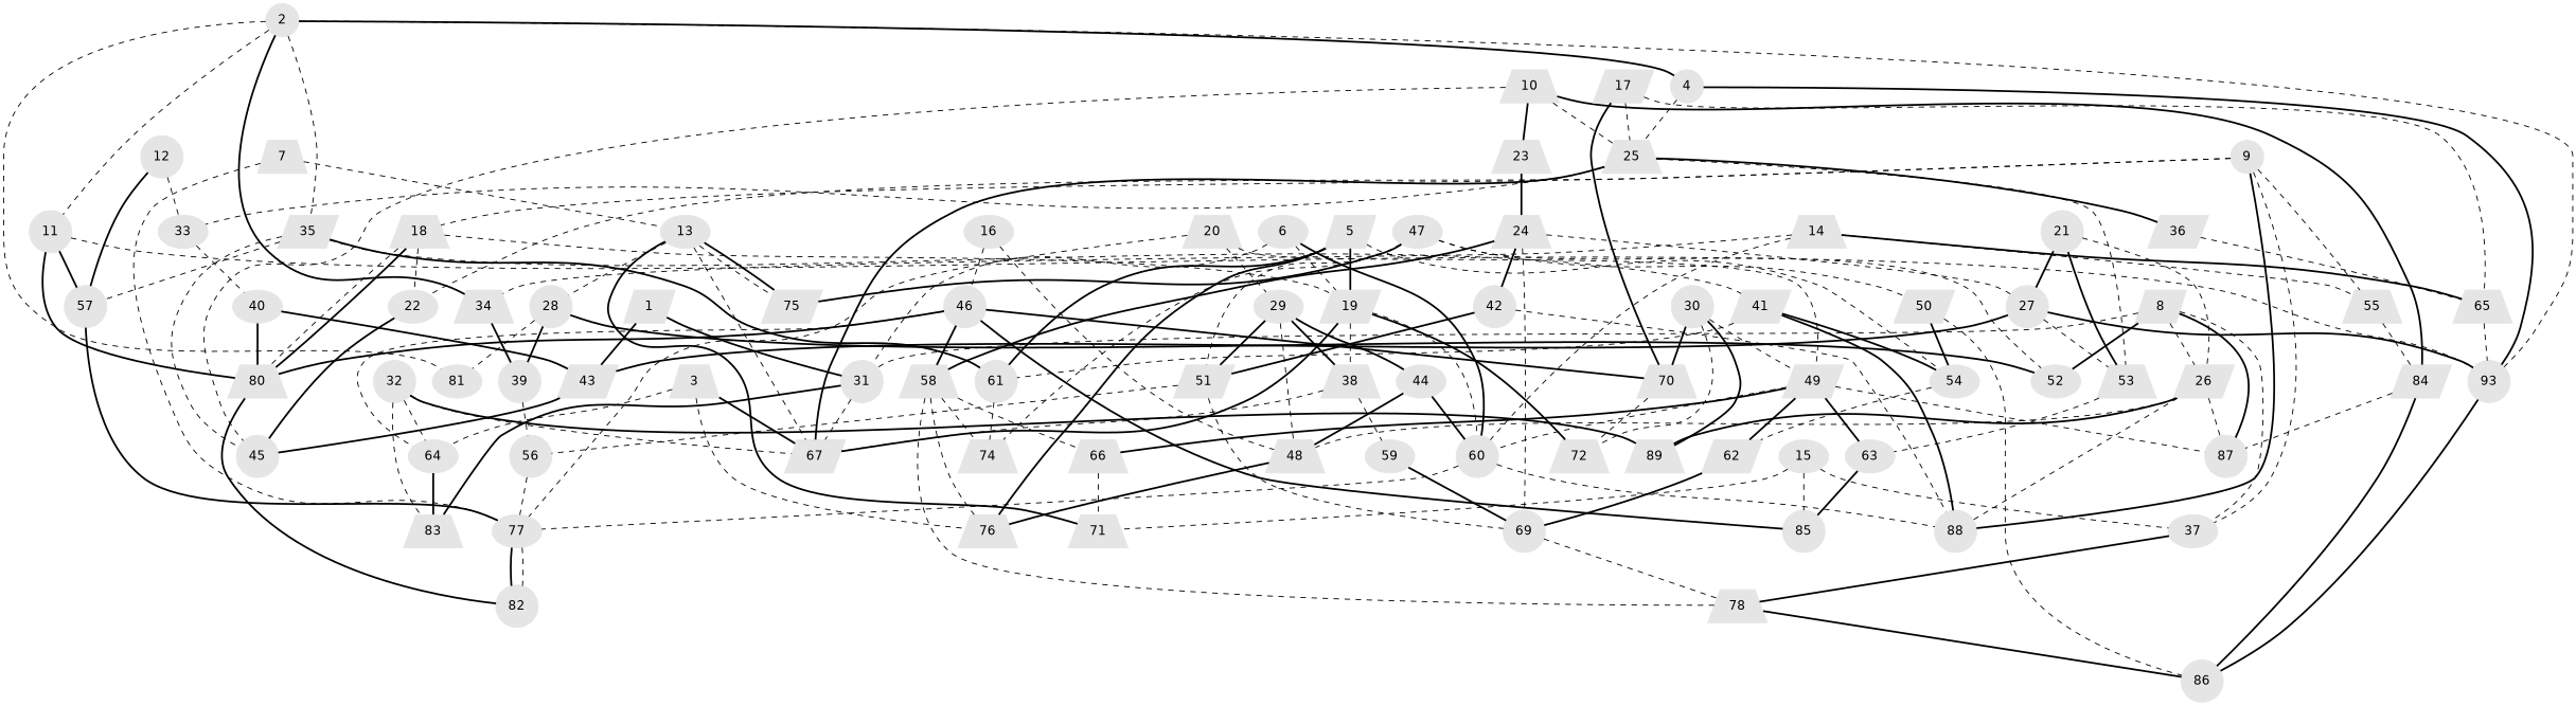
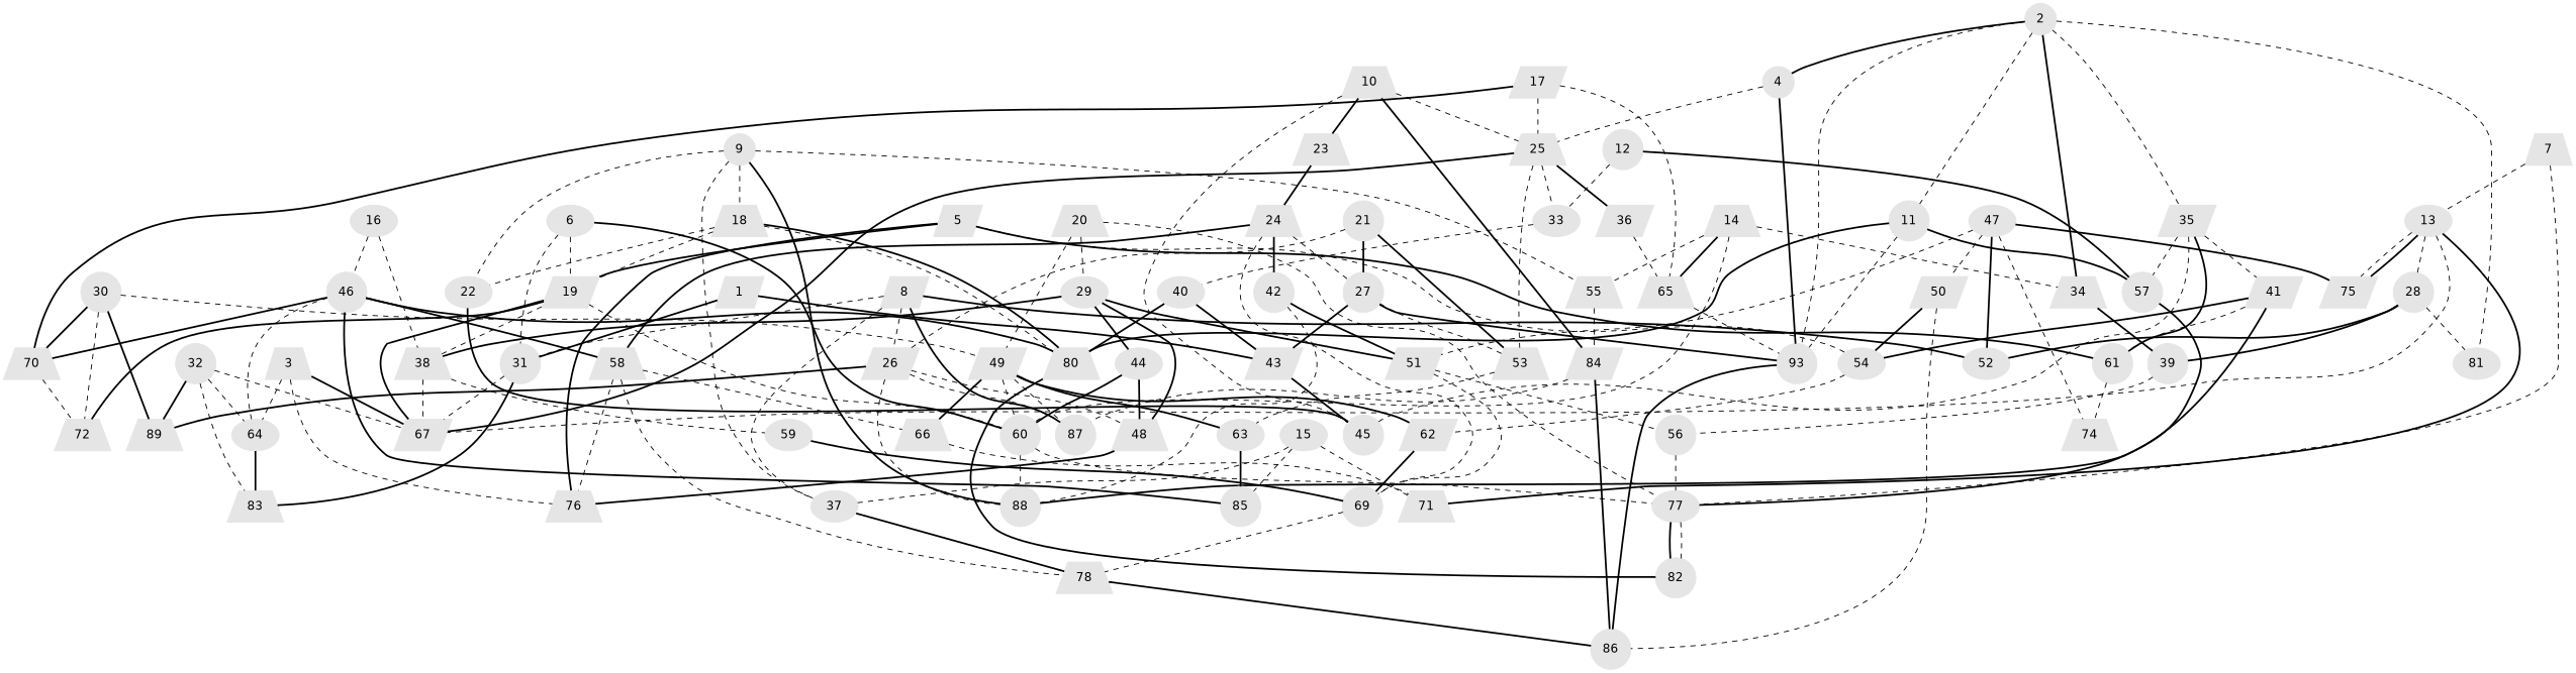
  graph {
    fontname="DejaVu Sans"
    node [color=gray90 fontname="DejaVu Sans" shape=circle style=filled]
    edge [fontname="DejaVu Sans" style=dashed]
    1 [shape=parallelogram]
    31
    43 [shape=parallelogram]
    67 [shape=parallelogram]
    83 [shape=trapezium]
    45
    2
    4
    11
    34 [shape=trapezium]
    35 [shape=parallelogram]
    n12 [label=93]
    81 [shape=ellipse]
    25 [shape=trapezium]
    57
    80 [shape=trapezium]
    39
    61
    41 [shape=parallelogram]
    86
    3 [shape=trapezium]
    64 [shape=ellipse]
    76 [shape=trapezium]
    33 [shape=ellipse]
    53 [shape=trapezium]
    36 [shape=parallelogram]
    5 [shape=parallelogram]
    19 [shape=parallelogram]
    54 [shape=ellipse]
    60
    38 [shape=trapezium]
    72 [shape=trapezium]
    62 [shape=parallelogram]
    74 [shape=trapezium]
    6 [shape=ellipse]
    77 [shape=ellipse]
    n37 [label=88]
    7 [shape=trapezium]
    13 [shape=ellipse]
    28
    71 [shape=trapezium]
    75 [shape=parallelogram]
    82
    8 [shape=parallelogram]
    26 [shape=parallelogram]
    37 [shape=ellipse]
    52 [shape=ellipse]
    87
    48 [shape=trapezium]
    n50 [label=89 shape=trapezium]
    78 [shape=trapezium]
    9
    18 [shape=trapezium]
    22 [shape=ellipse]
    55 [shape=trapezium]
    84 [shape=parallelogram]
    10 [shape=trapezium]
    23 [shape=trapezium]
    24 [shape=trapezium]
    12
    40 [shape=ellipse]
    14 [shape=trapezium]
    65 [shape=trapezium]
    15 [shape=ellipse]
    85
    16 [shape=ellipse]
    46
    70 [shape=trapezium]
    58 [shape=trapezium]
    17 [shape=parallelogram]
    59 [shape=ellipse]
    20 [shape=trapezium]
    29 [shape=ellipse]
    49 [shape=parallelogram]
    44 [shape=ellipse]
    51 [shape=parallelogram]
    63 [shape=ellipse]
    66 [shape=trapezium]
    21
    27
    42
    69
    56
    30
    32
    47 [shape=ellipse]
    50 [shape=parallelogram]
    1 -- 31 [style=bold]
    1 -- 43 [style=bold]
    31 -- 67
    31 -- 83 [style=bold]
    43 -- 45 [style=bold]
    2 -- 4 [style=bold]
    2 -- 11
    2 -- 34 [style=bold]
    2 -- 35
    2 -- n12
    2 -- 81
    4 -- n12 [style=bold]
    4 -- 25
    11 -- n12
    11 -- 57 [style=bold]
    11 -- 80 [style=bold]
    34 -- 39 [style=bold]
    35 -- 45
    35 -- 57
    35 -- 61 [style=bold]
    35 -- 41
    n12 -- 86 [style=bold]
    25 -- 67 [style=bold]
    25 -- 33
    25 -- 53
    25 -- 36 [style=bold]
    57 -- 77 [style=bold]
    80 -- 82 [style=bold]
    39 -- 56
    61 -- 74
    41 -- 61
    41 -- 54 [style=bold]
    41 -- n37 [style=bold]
    3 -- 67 [style=bold]
    3 -- 64
    3 -- 76
    64 -- 83 [style=bold]
    33 -- 40
    53 -- 63
    36 -- 65
    5 -- 61 [style=bold]
    5 -- 76 [style=bold]
    5 -- 19 [style=bold]
    5 -- 54
    19 -- 67 [style=bold]
    19 -- 60
    19 -- 38
    19 -- 72 [style=bold]
    54 -- 62
    60 -- 77
    60 -- n37
    38 -- 67
    38 -- 59
    62 -- 69 [style=bold]
    6 -- 31
    6 -- 19
    6 -- 60 [style=bold]
    77 -- 82 [style=bold]
    77 -- 82
    7 -- 77
    7 -- 13
    13 -- 67
    13 -- 28
    13 -- 71 [style=bold]
    13 -- 75
    13 -- 75 [style=bold]
    28 -- 81
    28 -- 39 [style=bold]
    28 -- 52 [style=bold]
    8 -- 31
    8 -- 26
    8 -- 37
    8 -- 52 [style=bold]
    8 -- 87 [style=bold]
    26 -- n37
    26 -- 87
    26 -- 48
    26 -- n50 [style=bold]
    37 -- 78 [style=bold]
    48 -- 76 [style=bold]
    78 -- 86 [style=bold]
    9 -- n37 [style=bold]
    9 -- 37
    9 -- 18
    9 -- 22
    9 -- 55
    18 -- 80
    18 -- 80 [style=bold]
    18 -- 19
    18 -- 22
    22 -- 45 [style=bold]
    55 -- 84
    84 -- 86 [style=bold]
    84 -- 87
    10 -- 45
    10 -- 25
    10 -- 84 [style=bold]
    10 -- 23 [style=bold]
    23 -- 24 [style=bold]
    24 -- 58 [style=bold]
    24 -- 27
    24 -- 42 [style=bold]
    24 -- 69
    12 -- 57 [style=bold]
    12 -- 33
    40 -- 43 [style=bold]
    40 -- 80 [style=bold]
    14 -- 34
    14 -- 60
    14 -- 55
    14 -- 65 [style=bold]
    65 -- n12
    15 -- 71
    15 -- 37
    15 -- 85
-   16 -- 48
+   16 -- 38
    16 -- 46
    46 -- 80 [style=bold]
    46 -- 64
    46 -- 85 [style=bold]
    46 -- 70 [style=bold]
    46 -- 58 [style=bold]
    70 -- 72
    58 -- 76
-   58 -- 74
    58 -- 78
    58 -- 66
    17 -- 25
    17 -- 65
    17 -- 70 [style=bold]
    59 -- 69 [style=bold]
    20 -- 77
    20 -- 29
    20 -- 49
    29 -- 38 [style=bold]
-   29 -- 48
+   29 -- 48 [style=bold]
    29 -- 44 [style=bold]
    29 -- 51 [style=bold]
    49 -- 60
    49 -- 62 [style=bold]
    49 -- 87
    49 -- 63 [style=bold]
    49 -- 66 [style=bold]
    44 -- 60 [style=bold]
    44 -- 48 [style=bold]
    51 -- 69
    51 -- 56
    63 -- 85 [style=bold]
    66 -- 71
    21 -- 53 [style=bold]
    21 -- 26
    21 -- 27 [style=bold]
    27 -- 43 [style=bold]
    27 -- n12 [style=bold]
    27 -- 53
    42 -- n37
    42 -- 51 [style=bold]
    69 -- 78
    56 -- 77
    30 -- 72
    30 -- n50 [style=bold]
    30 -- 70 [style=bold]
    30 -- 49
    32 -- 67
    32 -- 83
    32 -- 64
    32 -- n50 [style=bold]
    47 -- 74
    47 -- 75 [style=bold]
-   47 -- 52
+   47 -- 52 [style=bold]
    47 -- 51
    47 -- 50
    50 -- 86
    50 -- 54 [style=bold]
  }
